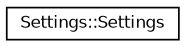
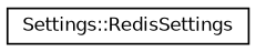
  digraph {
    rankdir=LR
-   n1 [color=black fillcolor=white fontname=Helvetica fontsize=10 height=0.2 label="Settings::Settings" shape=record style=filled width=0.4]
+   n1 [color=black fillcolor=white fontname=Helvetica fontsize=10 height=0.2 label="Settings::RedisSettings" shape=record style=filled width=0.4]
  }
